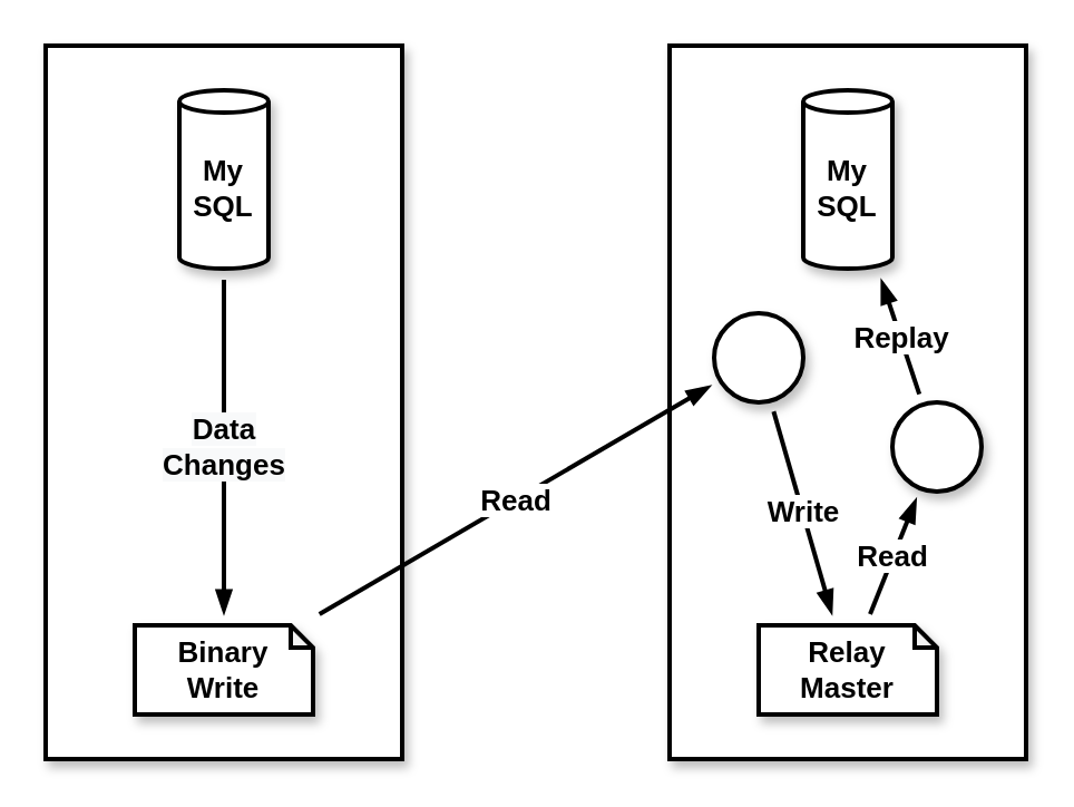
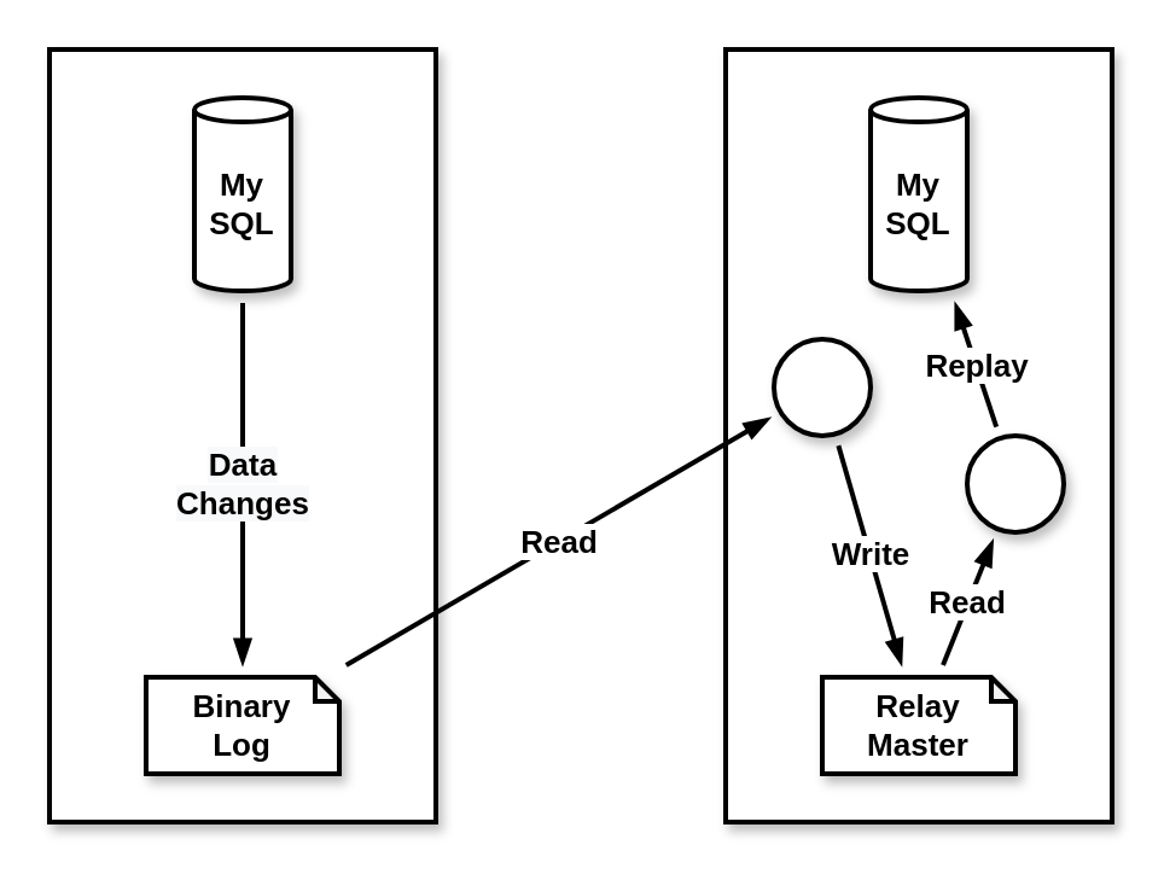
  <mxCell id="0" />
  <mxCell id="1" parent="0" />
  <mxCell id="2" value="" style="rounded=0;whiteSpace=wrap;html=1;fontSize=13;fontStyle=1;strokeWidth=2;shadow=1;" vertex="1" parent="1"><mxGeometry x="20" y="20" width="160" height="320" as="geometry" /></mxCell>
  <mxCell id="3" value="&lt;span style=&quot;background-color: rgb(248, 249, 250); font-size: 13px;&quot;&gt;Data&lt;/span&gt;&lt;br style=&quot;background-color: rgb(248, 249, 250); font-size: 13px;&quot;&gt;&lt;span style=&quot;background-color: rgb(248, 249, 250); font-size: 13px;&quot;&gt;Changes&lt;/span&gt;" style="edgeStyle=orthogonalEdgeStyle;rounded=0;orthogonalLoop=1;jettySize=auto;html=1;fontSize=13;strokeWidth=2;perimeterSpacing=5;endArrow=blockThin;endFill=1;shadow=0;fontStyle=1" edge="1" parent="1" source="4" target="5"><mxGeometry relative="1" as="geometry"><mxPoint x="310" y="0" as="targetPoint" /></mxGeometry></mxCell>
  <mxCell id="4" value="My&lt;br&gt;SQL" style="shape=cylinder3;whiteSpace=wrap;html=1;boundedLbl=1;backgroundOutline=1;size=5;fontSize=13;strokeWidth=2;shadow=1;fontStyle=1" vertex="1" parent="1"><mxGeometry x="80" y="40" width="40" height="80" as="geometry" /></mxCell>
- <mxCell id="5" value="&lt;span style=&quot;font-size: 13px;&quot;&gt;Binary&lt;/span&gt;&lt;br style=&quot;font-size: 13px;&quot;&gt;&lt;span style=&quot;font-size: 13px;&quot;&gt;Write&lt;/span&gt;" style="shape=note;whiteSpace=wrap;html=1;backgroundOutline=1;darkOpacity=0.05;fontSize=13;strokeWidth=2;size=10;shadow=1;fontStyle=1" vertex="1" parent="1"><mxGeometry x="60" y="280" width="80" height="40" as="geometry" /></mxCell>
+ <mxCell id="5" value="&lt;span style=&quot;font-size: 13px;&quot;&gt;Binary&lt;/span&gt;&lt;br style=&quot;font-size: 13px;&quot;&gt;&lt;span style=&quot;font-size: 13px;&quot;&gt;Log&lt;/span&gt;" style="shape=note;whiteSpace=wrap;html=1;backgroundOutline=1;darkOpacity=0.05;fontSize=13;strokeWidth=2;size=10;shadow=1;fontStyle=1" vertex="1" parent="1"><mxGeometry x="60" y="280" width="80" height="40" as="geometry" /></mxCell>
  <mxCell id="6" value="" style="rounded=0;whiteSpace=wrap;html=1;fontSize=13;fontStyle=1;strokeWidth=2;shadow=1;" vertex="1" parent="1"><mxGeometry x="300" y="20" width="160" height="320" as="geometry" /></mxCell>
  <mxCell id="7" value="My&lt;br&gt;SQL" style="shape=cylinder3;whiteSpace=wrap;html=1;boundedLbl=1;backgroundOutline=1;size=5;fontSize=13;strokeWidth=2;shadow=1;fontStyle=1" vertex="1" parent="1"><mxGeometry x="360" y="40" width="40" height="80" as="geometry" /></mxCell>
  <mxCell id="8" value="Read" style="edgeStyle=none;rounded=0;orthogonalLoop=1;jettySize=auto;html=1;fontSize=13;endArrow=blockThin;endFill=1;strokeWidth=2;perimeterSpacing=5;shadow=0;fontStyle=1" edge="1" parent="1" source="9" target="14"><mxGeometry relative="1" as="geometry" /></mxCell>
  <mxCell id="9" value="&lt;span style=&quot;font-size: 13px;&quot;&gt;Relay&lt;/span&gt;&lt;br style=&quot;font-size: 13px;&quot;&gt;&lt;span style=&quot;font-size: 13px;&quot;&gt;Master&lt;/span&gt;" style="shape=note;whiteSpace=wrap;html=1;backgroundOutline=1;darkOpacity=0.05;fontSize=13;strokeWidth=2;size=10;shadow=1;fontStyle=1" vertex="1" parent="1"><mxGeometry x="340" y="280" width="80" height="40" as="geometry" /></mxCell>
  <mxCell id="10" value="Write" style="edgeStyle=none;rounded=0;orthogonalLoop=1;jettySize=auto;html=1;fontSize=13;endArrow=blockThin;endFill=1;strokeWidth=2;perimeterSpacing=5;shadow=0;fontStyle=1" edge="1" parent="1" source="11" target="9"><mxGeometry relative="1" as="geometry" /></mxCell>
  <mxCell id="11" value="" style="ellipse;whiteSpace=wrap;html=1;aspect=fixed;fontSize=13;strokeWidth=2;shadow=1;fontStyle=1" vertex="1" parent="1"><mxGeometry x="320" y="140" width="40" height="40" as="geometry" /></mxCell>
  <mxCell id="12" value="Read" style="rounded=0;orthogonalLoop=1;jettySize=auto;html=1;fontSize=13;endArrow=blockThin;endFill=1;strokeWidth=2;perimeterSpacing=5;startArrow=none;startFill=0;shadow=0;fontStyle=1" edge="1" parent="1" source="5" target="11"><mxGeometry relative="1" as="geometry" /></mxCell>
  <mxCell id="13" value="Replay" style="edgeStyle=none;rounded=0;orthogonalLoop=1;jettySize=auto;html=1;fontSize=13;endArrow=blockThin;endFill=1;strokeWidth=2;perimeterSpacing=5;shadow=0;fontStyle=1" edge="1" parent="1" source="14" target="7"><mxGeometry relative="1" as="geometry" /></mxCell>
  <mxCell id="14" value="" style="ellipse;whiteSpace=wrap;html=1;aspect=fixed;fontSize=13;strokeWidth=2;shadow=1;fontStyle=1" vertex="1" parent="1"><mxGeometry x="400" y="180" width="40" height="40" as="geometry" /></mxCell>
